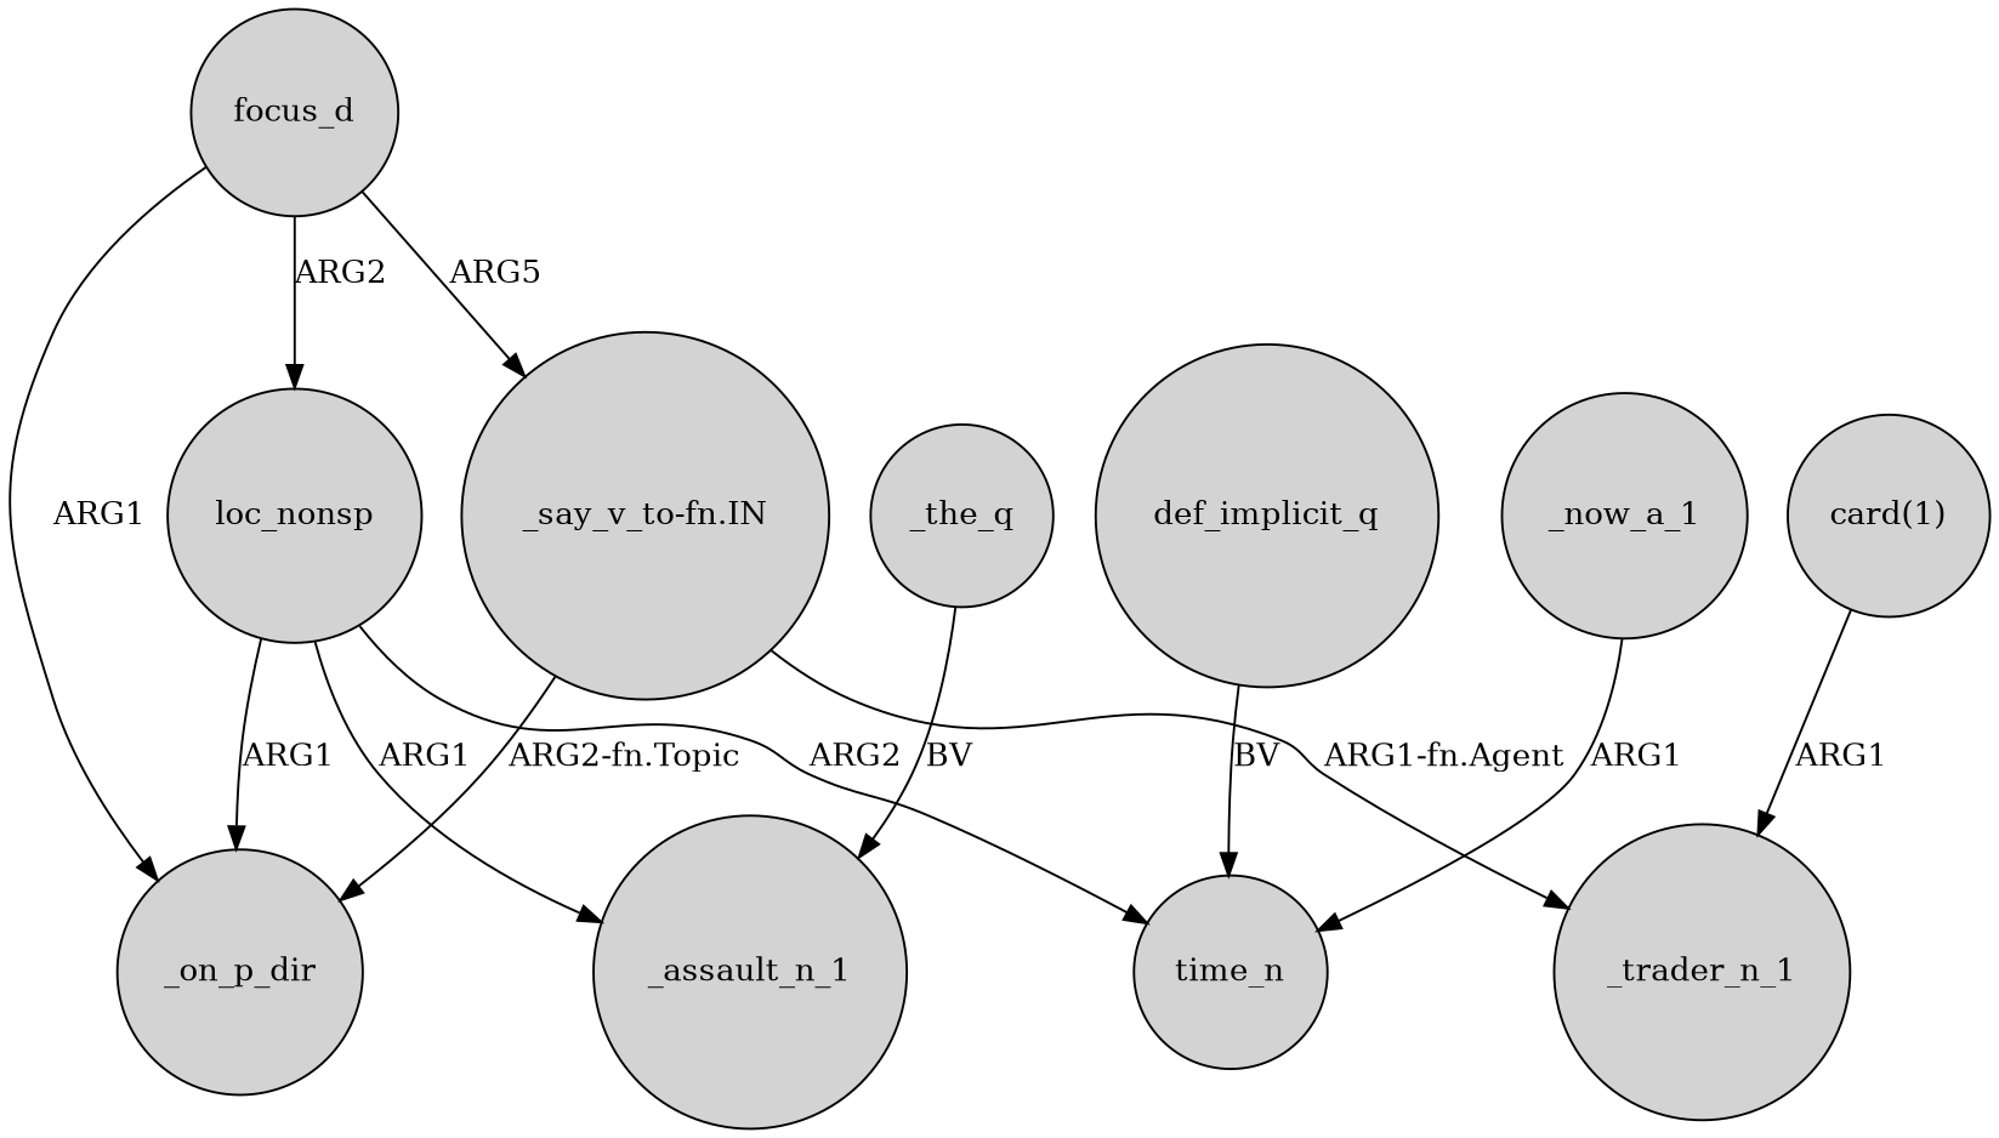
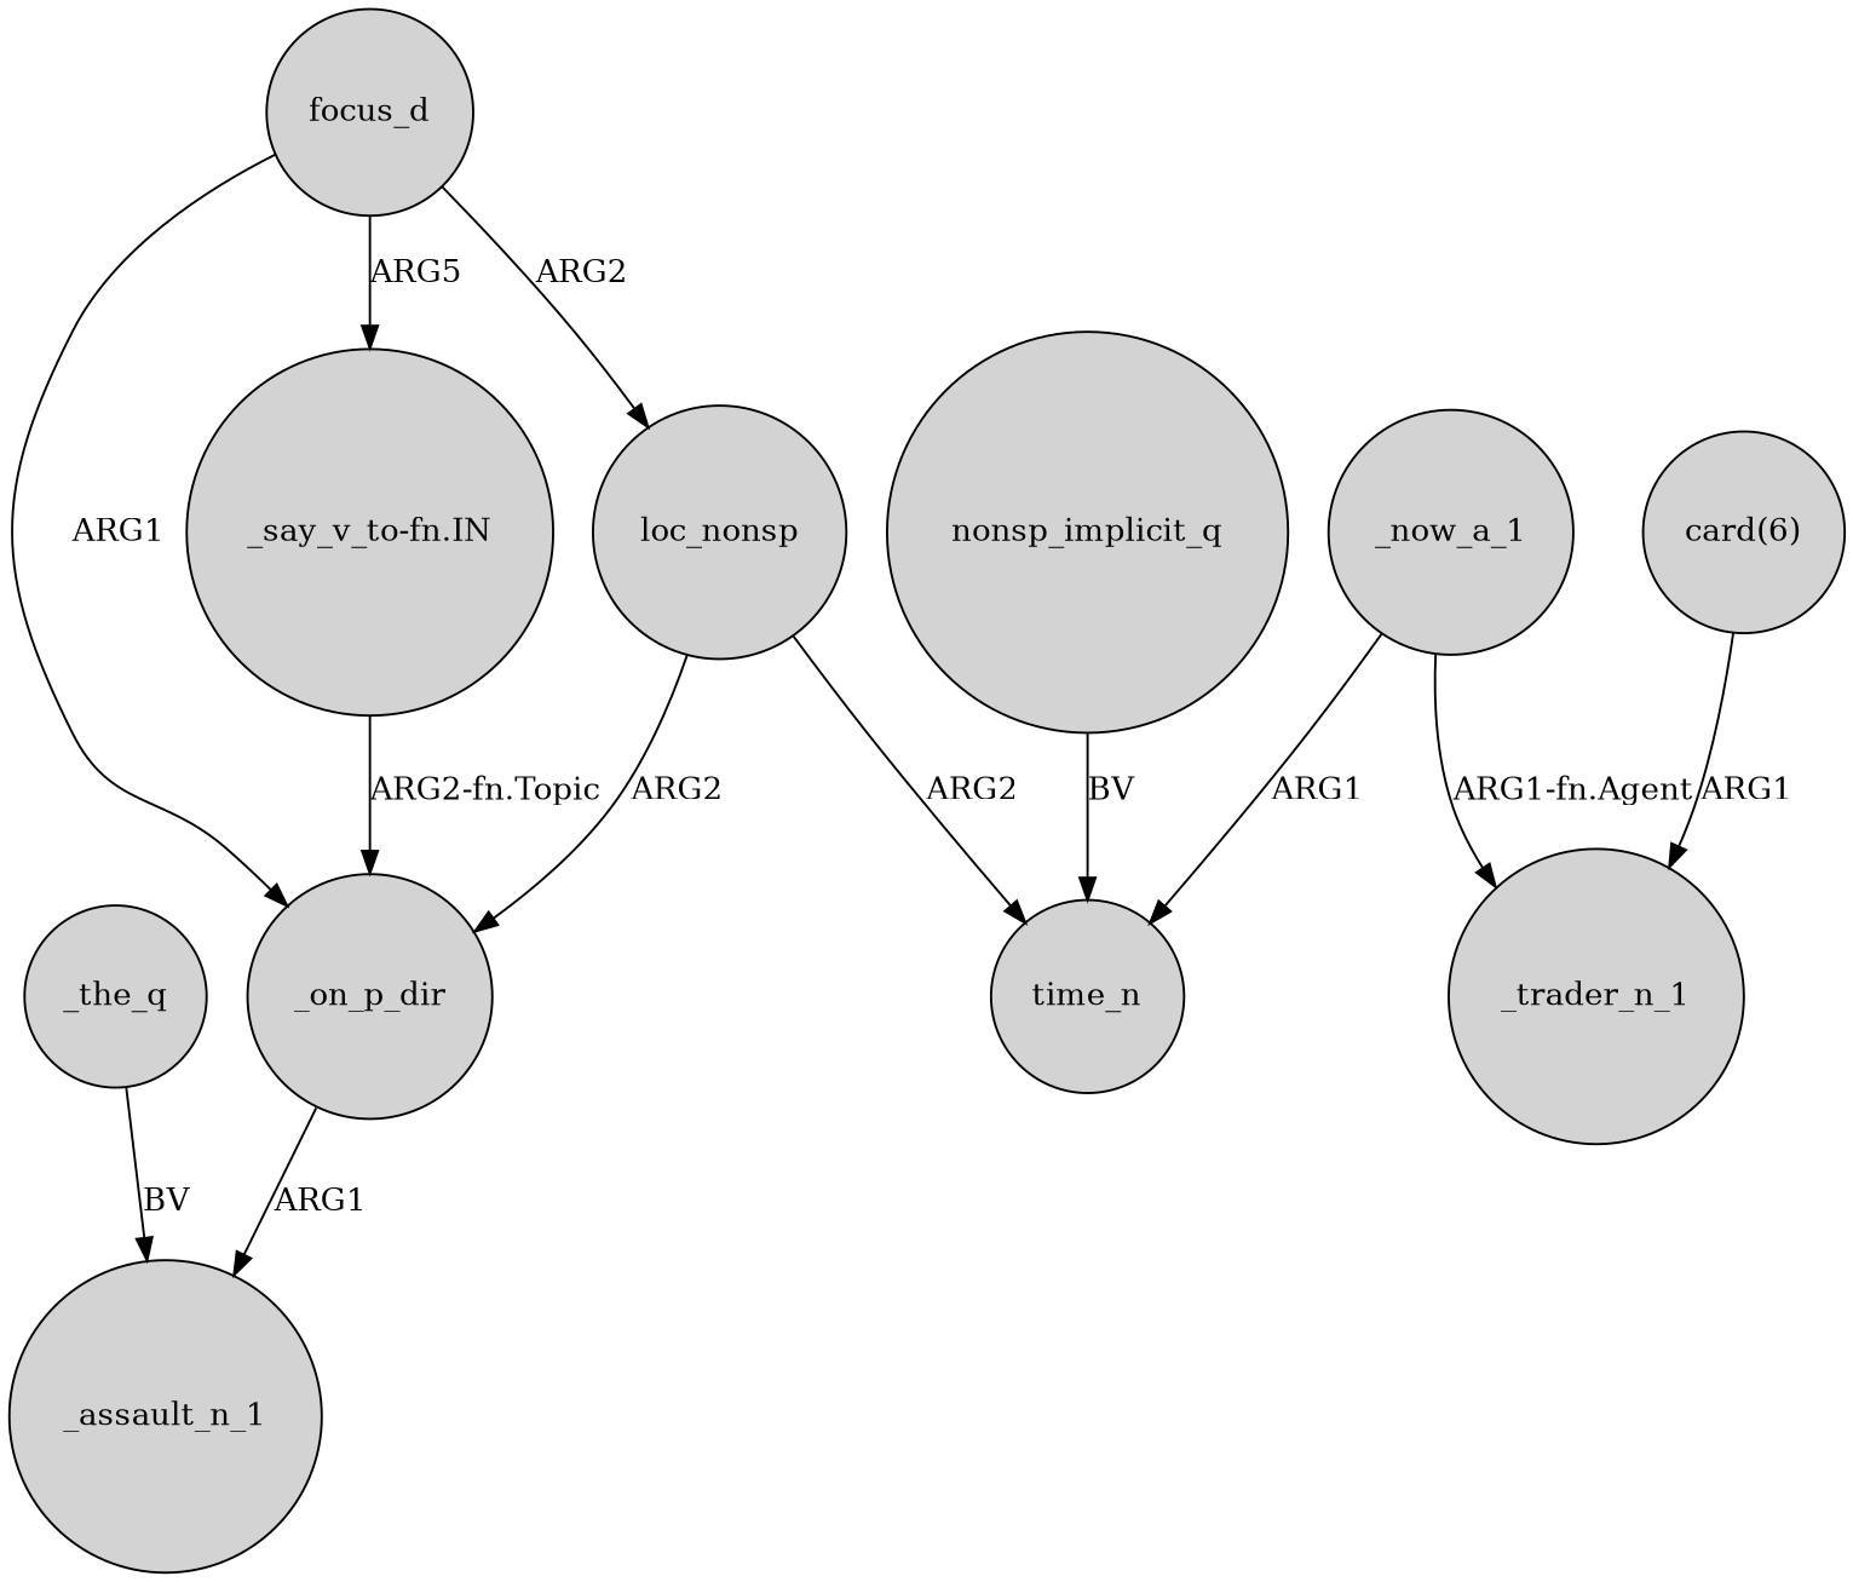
  digraph {
    node [shape=circle style=filled]
    _on_p_dir
    _assault_n_1
    focus_d
    loc_nonsp
    "_say_v_to-fn.IN"
    time_n
    _trader_n_1
-   "card(1)"
+   "card(1)" [label="card(6)"]
    _the_q
-   def_implicit_q
+   def_implicit_q [label=nonsp_implicit_q]
    _now_a_1
-   loc_nonsp -> _assault_n_1 [label=ARG1]
+   _on_p_dir -> _assault_n_1 [label=ARG1]
    focus_d -> _on_p_dir [label=ARG1]
    focus_d -> loc_nonsp [label=ARG2]
    focus_d -> "_say_v_to-fn.IN" [label=ARG5]
-   loc_nonsp -> _on_p_dir [label=ARG1]
+   loc_nonsp -> _on_p_dir [label=ARG2]
    loc_nonsp -> time_n [label=ARG2]
    "_say_v_to-fn.IN" -> _on_p_dir [label="ARG2-fn.Topic"]
-   "_say_v_to-fn.IN" -> _trader_n_1 [label="ARG1-fn.Agent"]
+   _now_a_1 -> _trader_n_1 [label="ARG1-fn.Agent"]
    "card(1)" -> _trader_n_1 [label=ARG1]
    _the_q -> _assault_n_1 [label=BV]
    def_implicit_q -> time_n [label=BV]
    _now_a_1 -> time_n [label=ARG1]
  }
